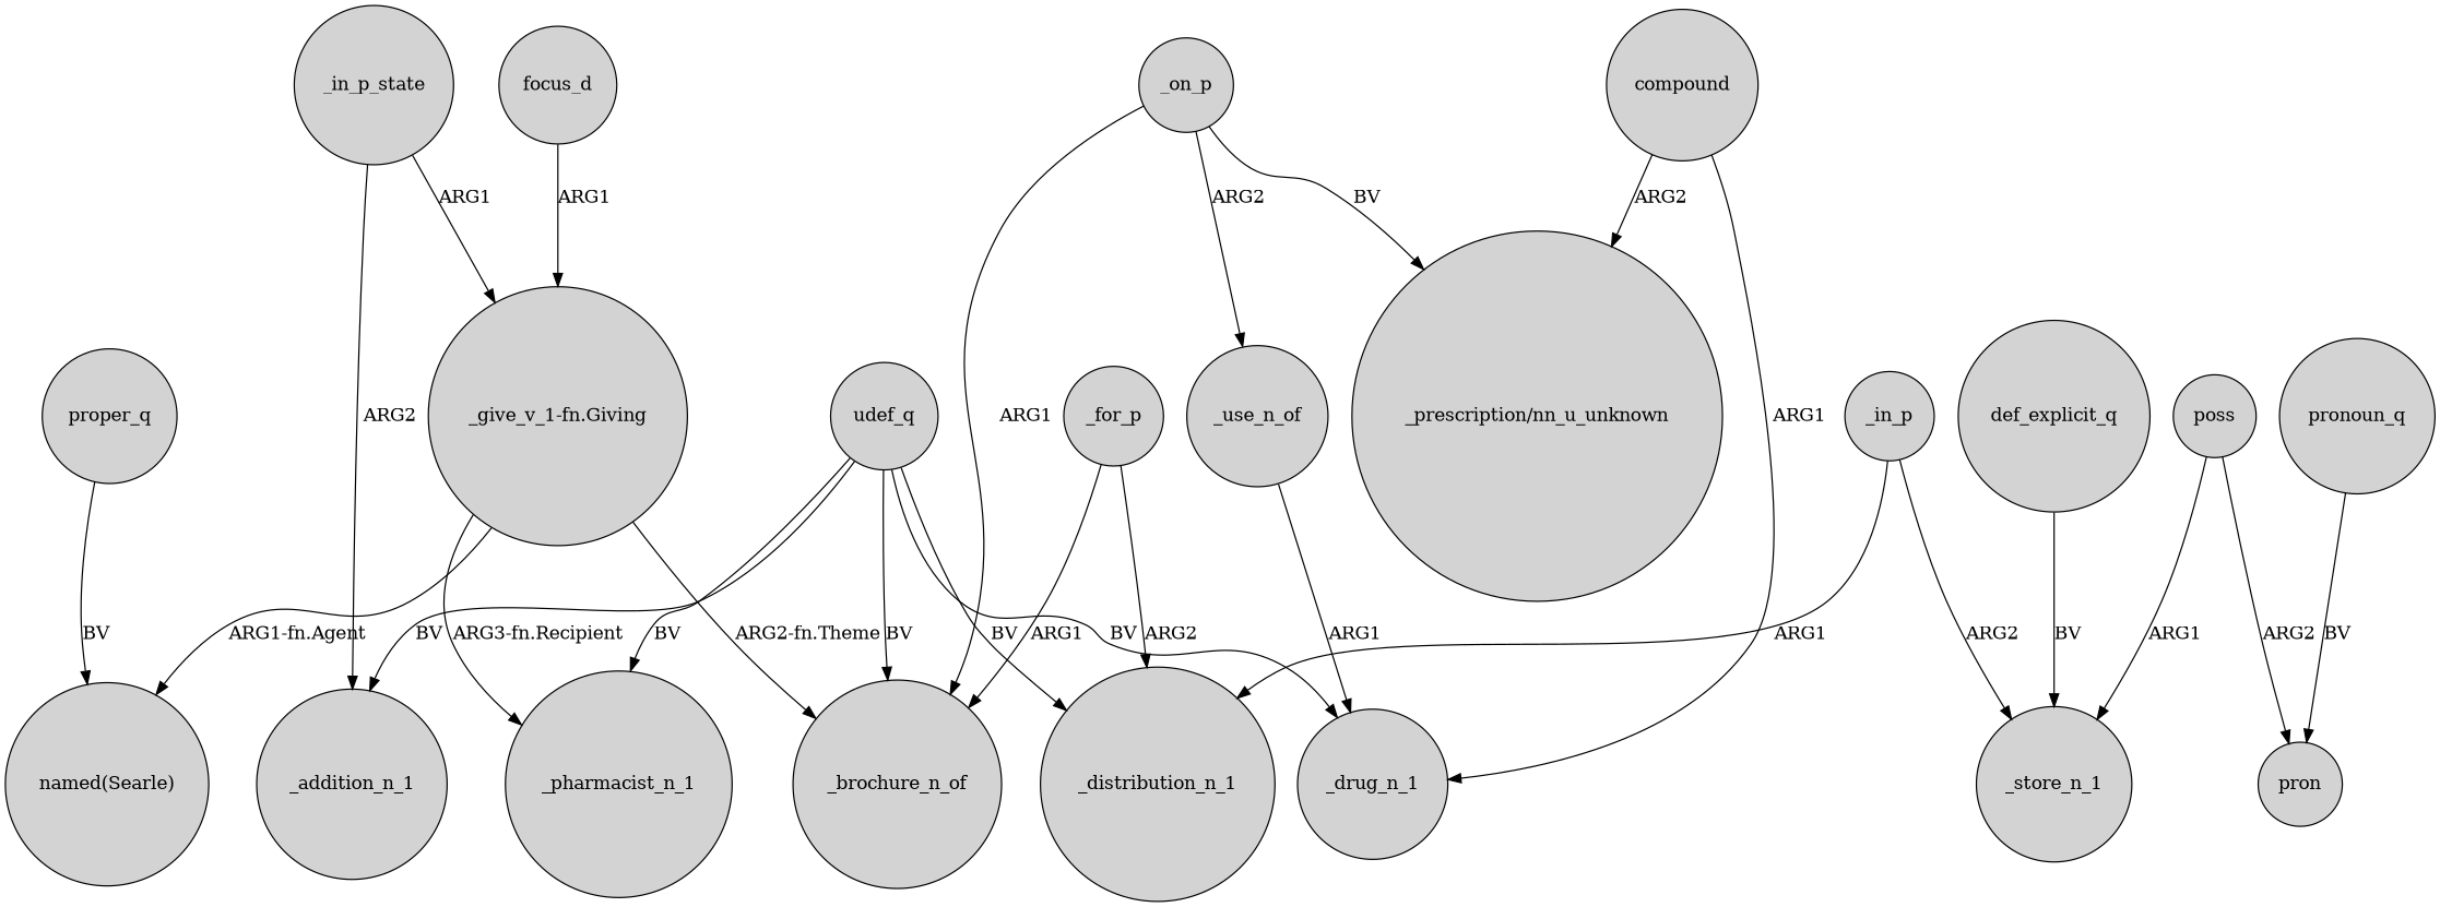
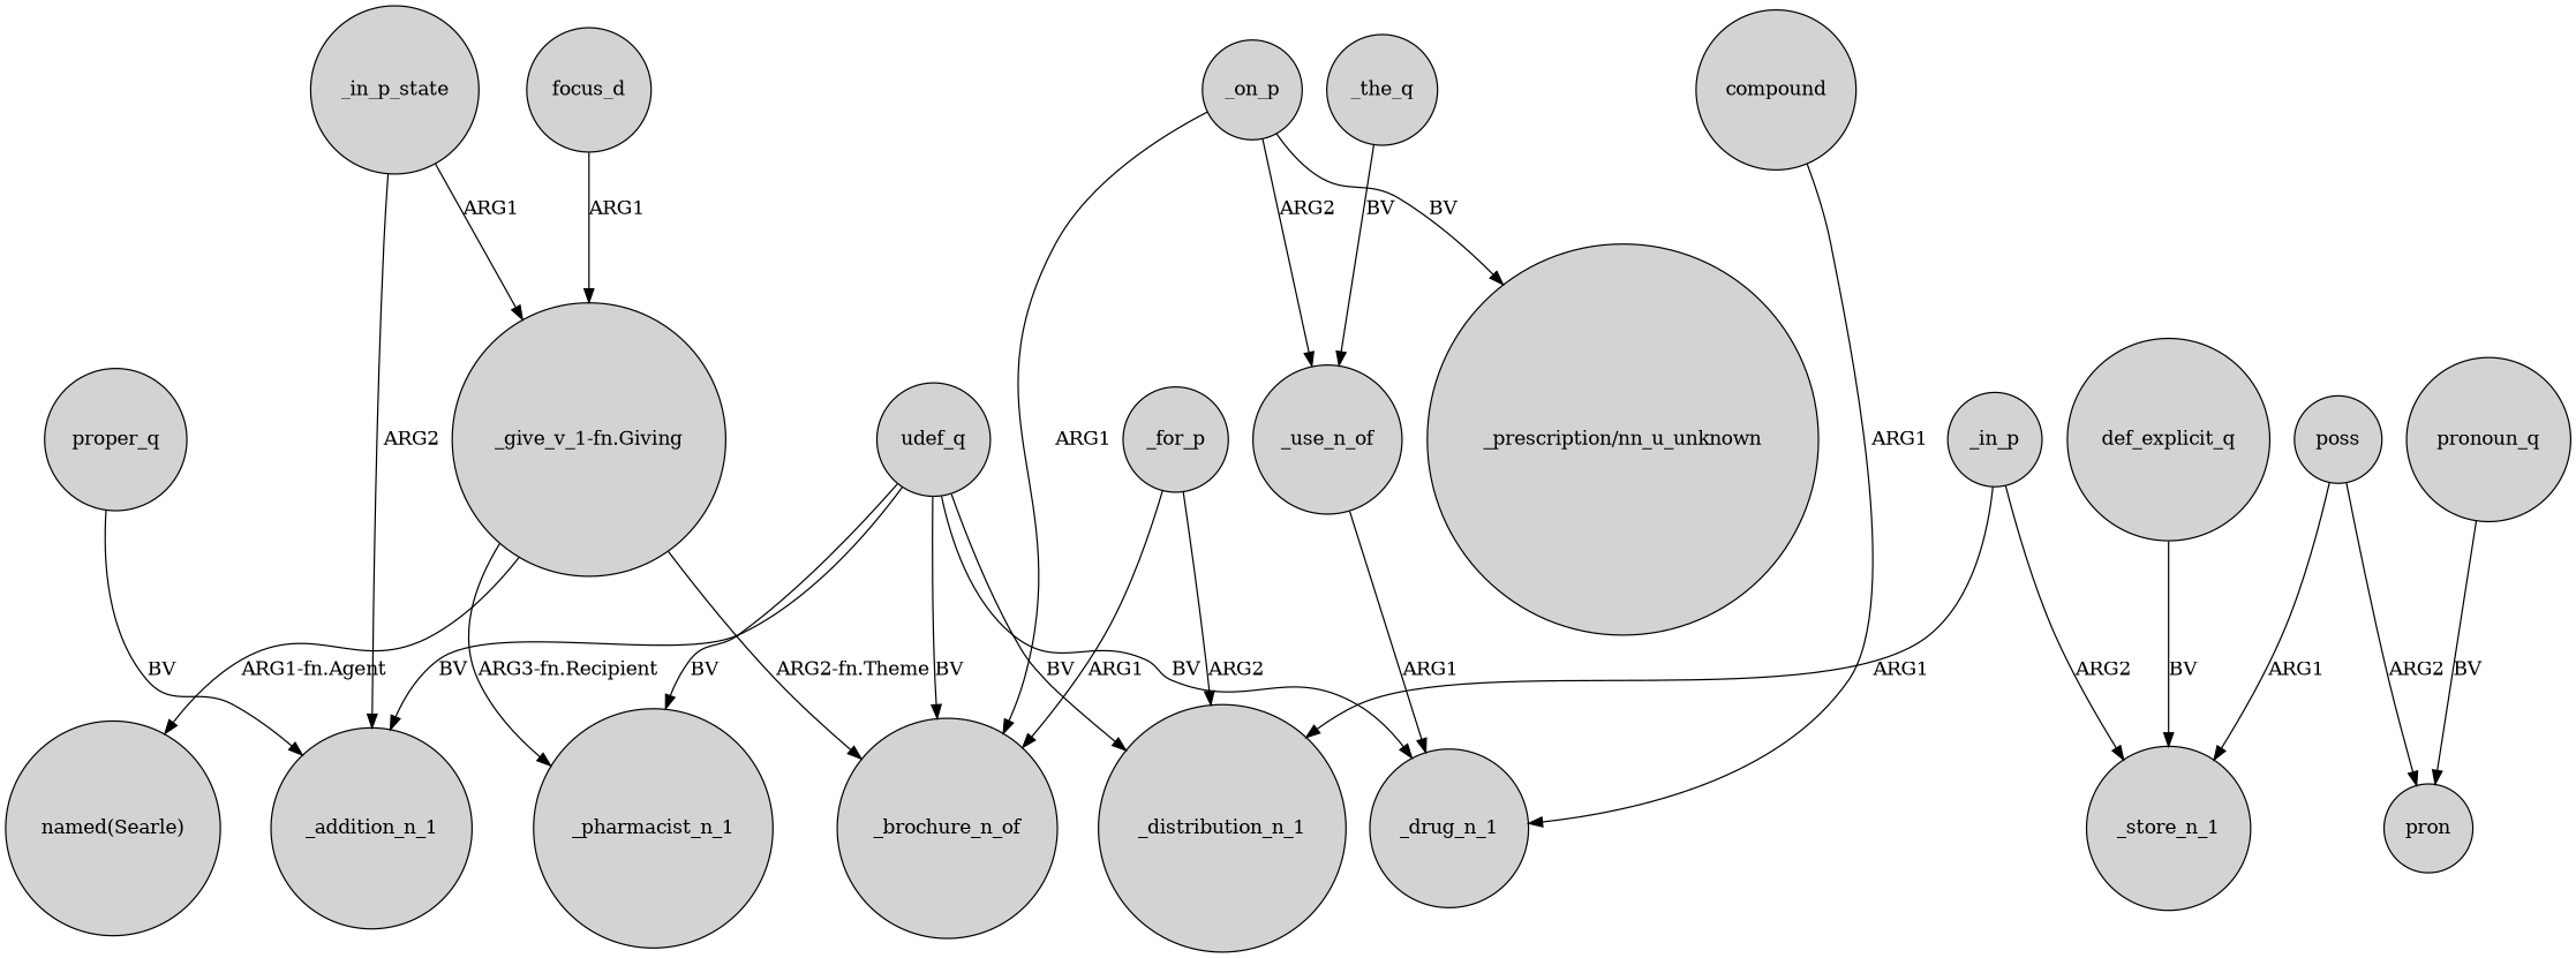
  digraph {
    node [shape=circle style=filled]
    _for_p
    _brochure_n_of
    _distribution_n_1
    proper_q
    "named(Searle)"
    poss
    _store_n_1
    pron
    _on_p
    _use_n_of
    "_prescription/nn_u_unknown"
    _drug_n_1
    udef_q
    _pharmacist_n_1
    _addition_n_1
    "_give_v_1-fn.Giving"
    compound
    focus_d
    _in_p_state
+   _the_q
    _in_p
    pronoun_q
    def_explicit_q
    _for_p -> _brochure_n_of [label=ARG1]
    _for_p -> _distribution_n_1 [label=ARG2]
-   proper_q -> "named(Searle)" [label=BV]
+   proper_q -> _addition_n_1 [label=BV]
    poss -> _store_n_1 [label=ARG1]
    poss -> pron [label=ARG2]
    _on_p -> _brochure_n_of [label=ARG1]
    _on_p -> _use_n_of [label=ARG2]
    _on_p -> "_prescription/nn_u_unknown" [label=BV]
    _use_n_of -> _drug_n_1 [label=ARG1]
    udef_q -> _brochure_n_of [label=BV]
    udef_q -> _distribution_n_1 [label=BV]
    udef_q -> _drug_n_1 [label=BV]
    udef_q -> _pharmacist_n_1 [label=BV]
    udef_q -> _addition_n_1 [label=BV]
    "_give_v_1-fn.Giving" -> _brochure_n_of [label="ARG2-fn.Theme"]
    "_give_v_1-fn.Giving" -> "named(Searle)" [label="ARG1-fn.Agent"]
    "_give_v_1-fn.Giving" -> _pharmacist_n_1 [label="ARG3-fn.Recipient"]
-   compound -> "_prescription/nn_u_unknown" [label=ARG2]
    compound -> _drug_n_1 [label=ARG1]
    focus_d -> "_give_v_1-fn.Giving" [label=ARG1]
    _in_p_state -> _addition_n_1 [label=ARG2]
    _in_p_state -> "_give_v_1-fn.Giving" [label=ARG1]
+   _the_q -> _use_n_of [label=BV]
    _in_p -> _distribution_n_1 [label=ARG1]
    _in_p -> _store_n_1 [label=ARG2]
    pronoun_q -> pron [label=BV]
    def_explicit_q -> _store_n_1 [label=BV]
  }
